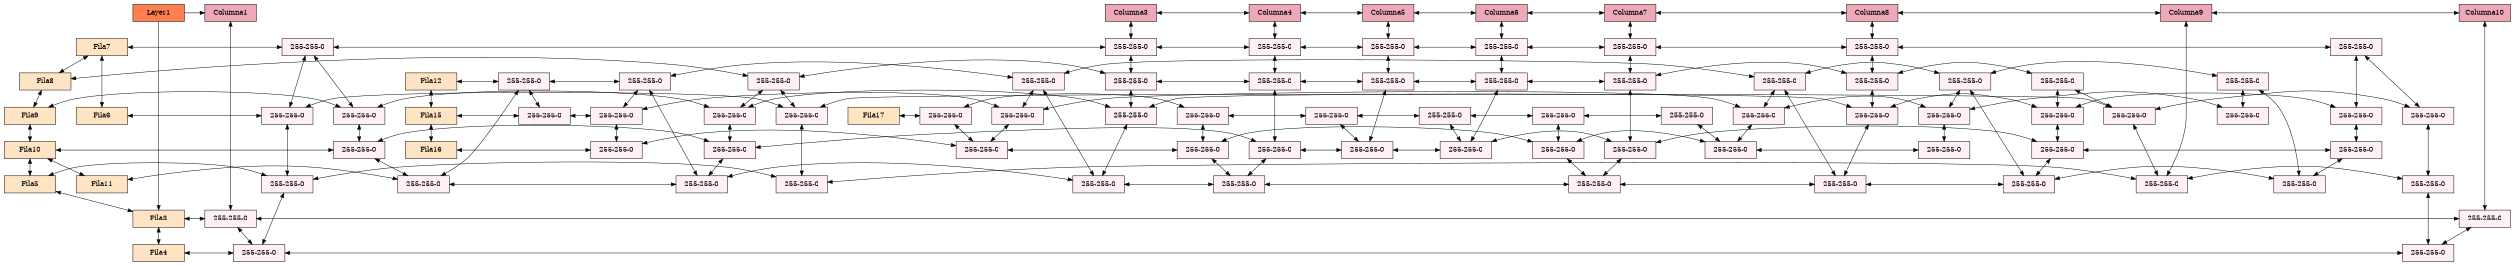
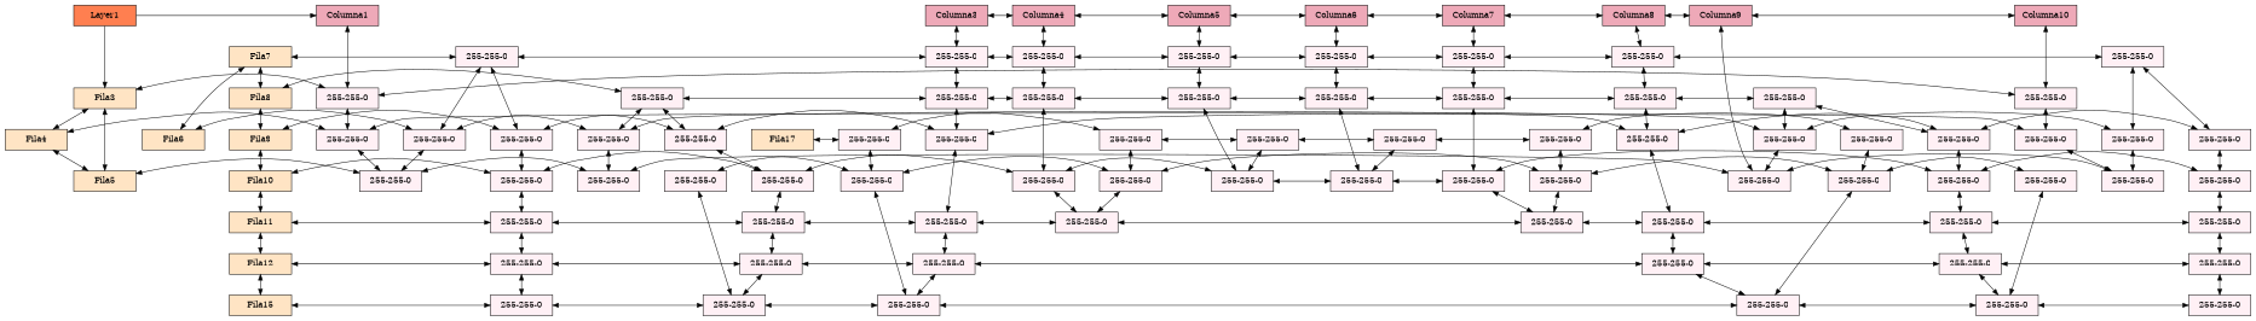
  digraph {
    nodesep=0.6
    ranksep=0.5
    node [fillcolor=lavenderblush1 group=0 shape=box style=filled]
    edge [dir=both]
    n1 [fillcolor=coral label=Layer1 width=1.5]
    n2 [fillcolor=pink2 group=2 label=Columna1 width=1.5]
    n3 [fillcolor=pink2 group=4 label=Columna3 width=1.5]
    n4 [fillcolor=pink2 group=5 label=Columna4 width=1.5]
    n5 [fillcolor=pink2 group=6 label=Columna5 width=1.5]
    n6 [fillcolor=pink2 group=7 label=Columna6 width=1.5]
    n7 [fillcolor=pink2 group=8 label=Columna7 width=1.5]
    n8 [fillcolor=pink2 group=9 label=Columna8 width=1.5]
    n9 [fillcolor=pink2 group=10 label=Columna9 width=1.5]
    n10 [fillcolor=pink2 group=11 label=Columna10 width=1.5]
    n11 [fillcolor=bisque1 label=Fila3 width=1.5]
    n12 [group=2 label="255-255-0" width=1.5]
    n13 [group=11 label="255-255-0" width=1.5]
    n14 [fillcolor=bisque1 label=Fila4 width=1.5]
    n15 [group=2 label="255-255-0" width=1.5]
    n16 [group=11 label="255-255-0" width=1.5]
    n17 [fillcolor=bisque1 label=Fila5 width=1.5]
    n18 [group=2 label="255-255-0" width=1.5]
    n19 [group=3 label="255-255-0" width=1.5]
    n20 [group=10 label="255-255-0" width=1.5]
    n21 [group=11 label="255-255-0" width=1.5]
    n22 [fillcolor=bisque1 label=Fila6 width=1.5]
    n23 [group=2 label="255-255-0" width=1.5]
    n24 [group=3 label="255-255-0" width=1.5]
    n25 [group=10 label="255-255-0" width=1.5]
    n26 [group=11 label="255-255-0" width=1.5]
    n27 [fillcolor=bisque1 label=Fila7 width=1.5]
    n28 [group=2 label="255-255-0" width=1.5]
    n29 [group=4 label="255-255-0" width=1.5]
    n30 [group=5 label="255-255-0" width=1.5]
    n31 [group=6 label="255-255-0" width=1.5]
    n32 [group=7 label="255-255-0" width=1.5]
    n33 [group=8 label="255-255-0" width=1.5]
    n34 [group=9 label="255-255-0" width=1.5]
    n35 [group=11 label="255-255-0" width=1.5]
    n36 [fillcolor=bisque1 label=Fila8 width=1.5]
    n37 [group=3 label="255-255-0" width=1.5]
    n38 [group=4 label="255-255-0" width=1.5]
    n39 [group=5 label="255-255-0" width=1.5]
    n40 [group=6 label="255-255-0" width=1.5]
    n41 [group=7 label="255-255-0" width=1.5]
    n42 [group=8 label="255-255-0" width=1.5]
    n43 [group=9 label="255-255-0" width=1.5]
    n44 [group=10 label="255-255-0" width=1.5]
    n45 [fillcolor=bisque1 label=Fila9 width=1.5]
    n46 [group=2 label="255-255-0" width=1.5]
    n47 [group=3 label="255-255-0" width=1.5]
    n48 [group=4 label="255-255-0" width=1.5]
    n49 [group=9 label="255-255-0" width=1.5]
    n50 [group=10 label="255-255-0" width=1.5]
    n51 [group=11 label="255-255-0" width=1.5]
    n52 [fillcolor=bisque1 label=Fila10 width=1.5]
    n53 [group=2 label="255-255-0" width=1.5]
    n54 [group=3 label="255-255-0" width=1.5]
    n55 [group=5 label="255-255-0" width=1.5]
    n56 [group=6 label="255-255-0" width=1.5]
    n57 [group=7 label="255-255-0" width=1.5]
    n58 [group=8 label="255-255-0" width=1.5]
    n59 [group=10 label="255-255-0" width=1.5]
    n60 [group=11 label="255-255-0" width=1.5]
    n61 [fillcolor=bisque1 label=Fila11 width=1.5]
    n62 [group=2 label="255-255-0" width=1.5]
    n63 [group=3 label="255-255-0" width=1.5]
    n64 [group=4 label="255-255-0" width=1.5]
    n65 [group=5 label="255-255-0" width=1.5]
    n66 [group=8 label="255-255-0" width=1.5]
    n67 [group=9 label="255-255-0" width=1.5]
    n68 [group=10 label="255-255-0" width=1.5]
    n69 [group=11 label="255-255-0" width=1.5]
    n70 [fillcolor=bisque1 label=Fila12 width=1.5]
    n71 [group=2 label="255-255-0" width=1.5]
    n72 [group=3 label="255-255-0" width=1.5]
    n73 [group=4 label="255-255-0" width=1.5]
    n74 [group=9 label="255-255-0" width=1.5]
    n75 [group=10 label="255-255-0" width=1.5]
    n76 [group=11 label="255-255-0" width=1.5]
    n77 [fillcolor=bisque1 label=Fila15 width=1.5]
    n78 [group=2 label="255-255-0" width=1.5]
    n79 [group=3 label="255-255-0" width=1.5]
    n80 [group=4 label="255-255-0" width=1.5]
    n81 [group=9 label="255-255-0" width=1.5]
    n82 [group=10 label="255-255-0" width=1.5]
    n83 [group=11 label="255-255-0" width=1.5]
-   n84 [fillcolor=bisque1 label=Fila16 width=1.5]
    n85 [group=3 label="255-255-0" width=1.5]
    n86 [group=4 label="255-255-0" width=1.5]
    n87 [group=5 label="255-255-0" width=1.5]
    n88 [group=8 label="255-255-0" width=1.5]
    n89 [group=9 label="255-255-0" width=1.5]
    n90 [group=10 label="255-255-0" width=1.5]
    n91 [fillcolor=bisque1 label=Fila17 width=1.5]
    n92 [group=4 label="255-255-0" width=1.5]
    n93 [group=5 label="255-255-0" width=1.5]
    n94 [group=6 label="255-255-0" width=1.5]
    n95 [group=7 label="255-255-0" width=1.5]
    n96 [group=8 label="255-255-0" width=1.5]
    n97 [group=9 label="255-255-0" width=1.5]
    subgraph sub_1 {
      rank=same
      n1
      n2
      n3
      n4
      n5
      n6
      n7
      n8
      n9
      n10
    }
    subgraph sub_2 {
      rank=same
      n11
      n12
      n13
    }
    subgraph sub_3 {
      rank=same
      n14
      n15
      n16
    }
    subgraph sub_4 {
      rank=same
      n17
      n18
      n19
      n20
      n21
    }
    subgraph sub_5 {
      rank=same
      n22
      n23
      n24
      n25
      n26
    }
    subgraph sub_6 {
      rank=same
      n27
      n28
      n29
      n30
      n31
      n32
      n33
      n34
      n35
    }
    subgraph sub_7 {
      rank=same
      n36
      n37
      n38
      n39
      n40
      n41
      n42
      n43
      n44
    }
    subgraph sub_8 {
      rank=same
      n45
      n46
      n47
      n48
      n49
      n50
      n51
    }
    subgraph sub_9 {
      rank=same
      n52
      n53
      n54
      n55
      n56
      n57
      n58
      n59
      n60
    }
    subgraph sub_10 {
      rank=same
      n61
      n62
      n63
      n64
      n65
      n66
      n67
      n68
      n69
    }
    subgraph sub_11 {
      rank=same
      n70
      n71
      n72
      n73
      n74
      n75
      n76
    }
    subgraph sub_12 {
      rank=same
      n77
      n78
      n79
      n80
      n81
      n82
      n83
    }
    subgraph sub_13 {
      rank=same
-     n84
      n85
      n86
      n87
      n88
      n89
      n90
    }
    subgraph sub_14 {
      rank=same
      n91
      n92
      n93
      n94
      n95
      n96
      n97
    }
    n1 -> n2 [dir=""]
    n1 -> n11 [dir=""]
    n2 -> n12
    n3 -> n4
    n3 -> n29
    n4 -> n5
    n4 -> n30
    n5 -> n6
    n5 -> n31
    n6 -> n7
    n6 -> n32
    n7 -> n8
    n7 -> n33
    n8 -> n9
    n8 -> n34
    n9 -> n10
    n9 -> n20
    n10 -> n13
    n11 -> n12
    n11 -> n14
    n12 -> n13
    n14 -> n15
-   n52 -> n17
+   n14 -> n17
    n15 -> n12
    n15 -> n16
    n16 -> n13
    n17 -> n11
    n17 -> n18
    n18 -> n15
    n18 -> n19
    n19 -> n20
    n20 -> n21
    n21 -> n16
    n22 -> n23
    n22 -> n27
    n23 -> n18
    n23 -> n24
    n24 -> n19
    n24 -> n25
    n25 -> n20
    n25 -> n26
    n26 -> n21
    n27 -> n28
    n27 -> n36
    n28 -> n23
    n28 -> n29
    n29 -> n30
    n30 -> n31
    n31 -> n32
    n32 -> n33
    n33 -> n34
    n34 -> n35
    n35 -> n26
    n36 -> n37
    n36 -> n45
    n37 -> n24
    n37 -> n38
    n38 -> n29
    n38 -> n39
    n39 -> n30
    n39 -> n40
    n40 -> n31
    n40 -> n41
    n41 -> n32
    n41 -> n42
    n42 -> n33
    n42 -> n43
    n43 -> n34
    n43 -> n44
    n44 -> n25
    n45 -> n46
    n45 -> n52
    n46 -> n28
    n46 -> n47
    n47 -> n37
    n47 -> n48
    n48 -> n38
    n48 -> n49
    n49 -> n43
    n49 -> n50
    n50 -> n44
    n50 -> n51
    n51 -> n35
    n52 -> n53
    n52 -> n61
    n53 -> n46
    n53 -> n54
    n54 -> n47
    n54 -> n55
    n55 -> n39
    n55 -> n56
    n56 -> n40
    n56 -> n57
    n57 -> n41
    n57 -> n58
    n58 -> n42
    n58 -> n59
    n59 -> n50
    n59 -> n60
    n60 -> n51
    n61 -> n62
+   n61 -> n70
    n62 -> n53
    n62 -> n63
    n63 -> n54
    n63 -> n64
    n64 -> n48
    n64 -> n65
    n65 -> n55
    n65 -> n66
    n66 -> n58
    n66 -> n67
    n67 -> n49
    n67 -> n68
    n68 -> n59
    n68 -> n69
    n69 -> n60
    n70 -> n71
    n70 -> n77
    n71 -> n62
    n71 -> n72
    n72 -> n63
    n72 -> n73
    n73 -> n64
    n73 -> n74
    n74 -> n67
    n74 -> n75
    n75 -> n68
    n75 -> n76
    n76 -> n69
    n77 -> n78
-   n77 -> n84
    n78 -> n71
    n78 -> n79
    n79 -> n72
    n79 -> n80
    n80 -> n73
    n80 -> n81
    n81 -> n74
    n81 -> n82
    n82 -> n75
    n82 -> n83
    n83 -> n76
-   n84 -> n85
    n85 -> n79
    n85 -> n86
    n86 -> n80
    n86 -> n87
    n87 -> n65
    n87 -> n88
    n88 -> n66
    n88 -> n89
    n89 -> n81
    n89 -> n90
    n90 -> n82
    n91 -> n92
    n92 -> n86
    n92 -> n93
    n93 -> n87
    n93 -> n94
    n94 -> n56
    n94 -> n95
    n95 -> n57
    n95 -> n96
    n96 -> n88
    n96 -> n97
    n97 -> n89
  }
